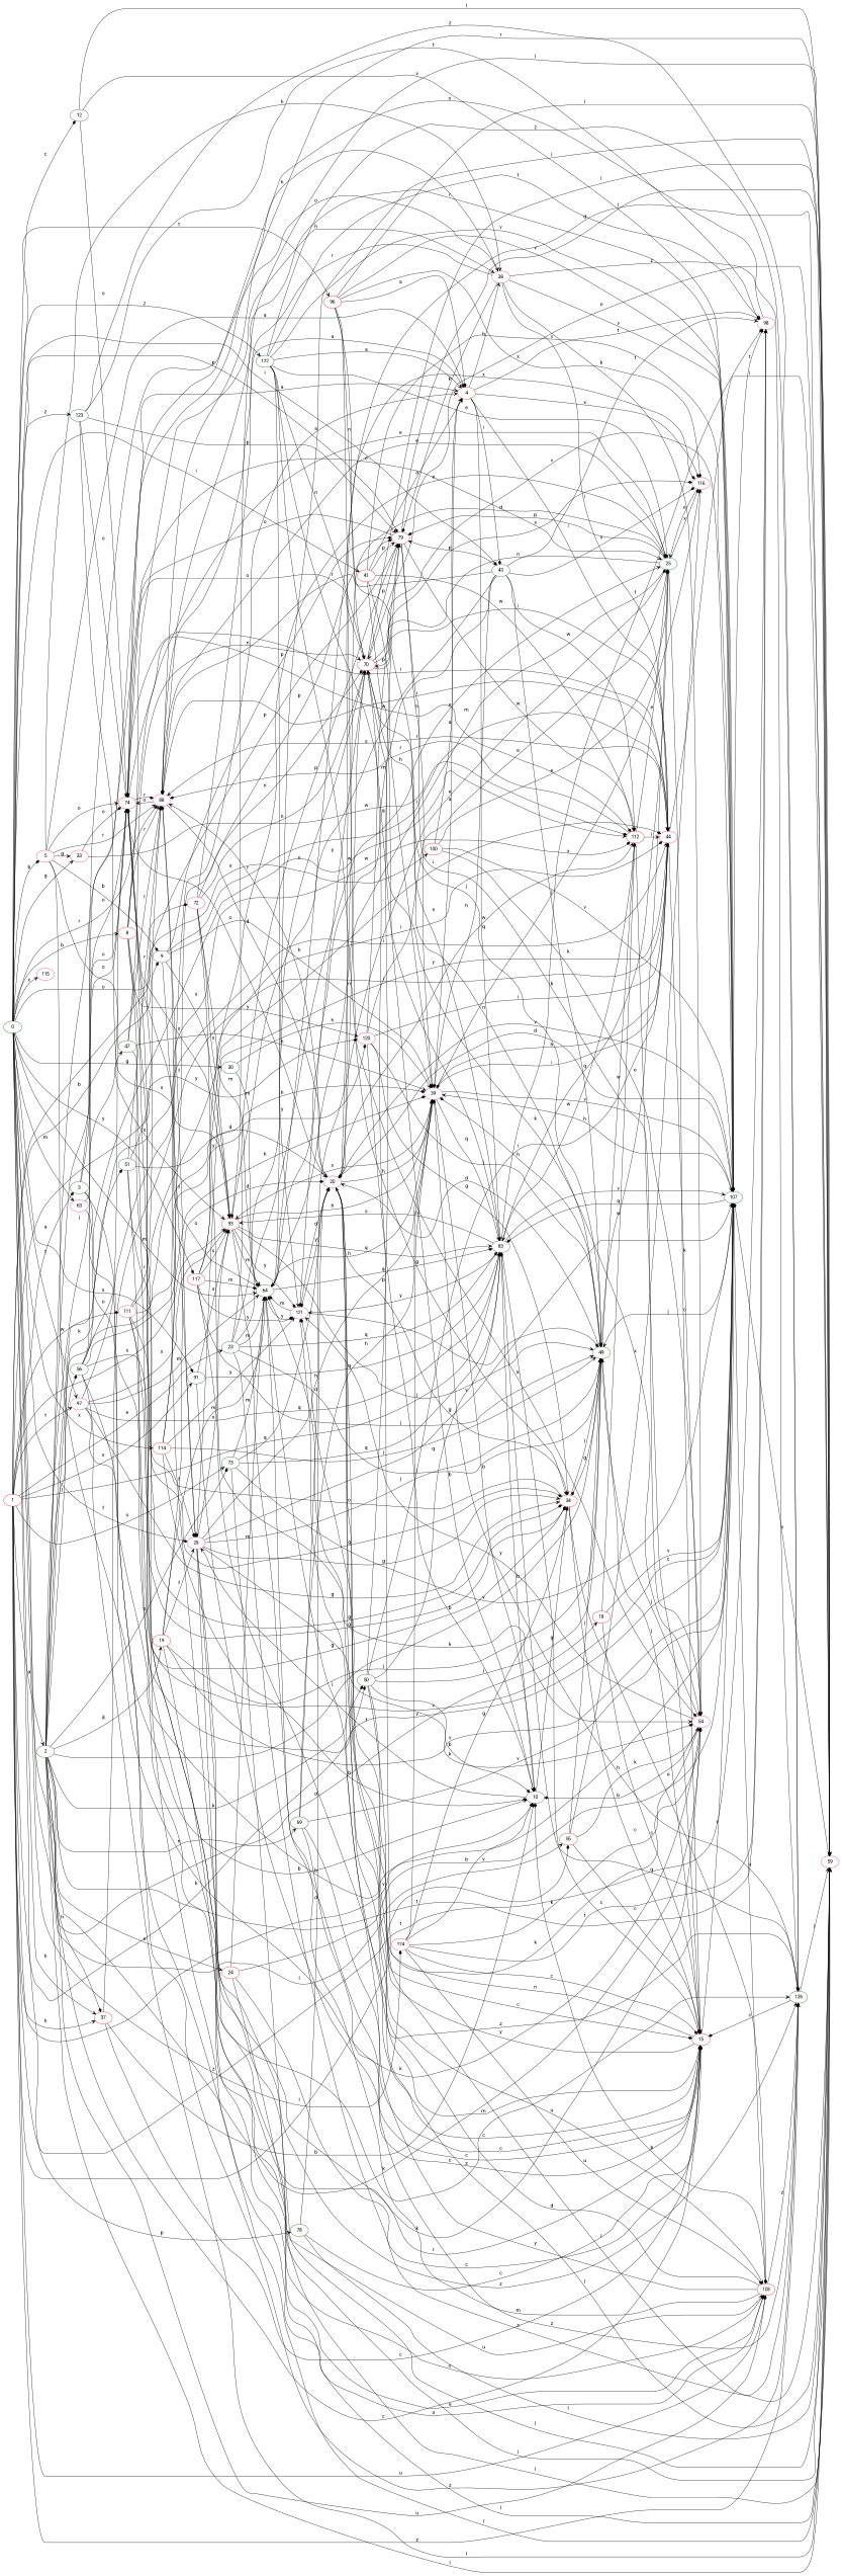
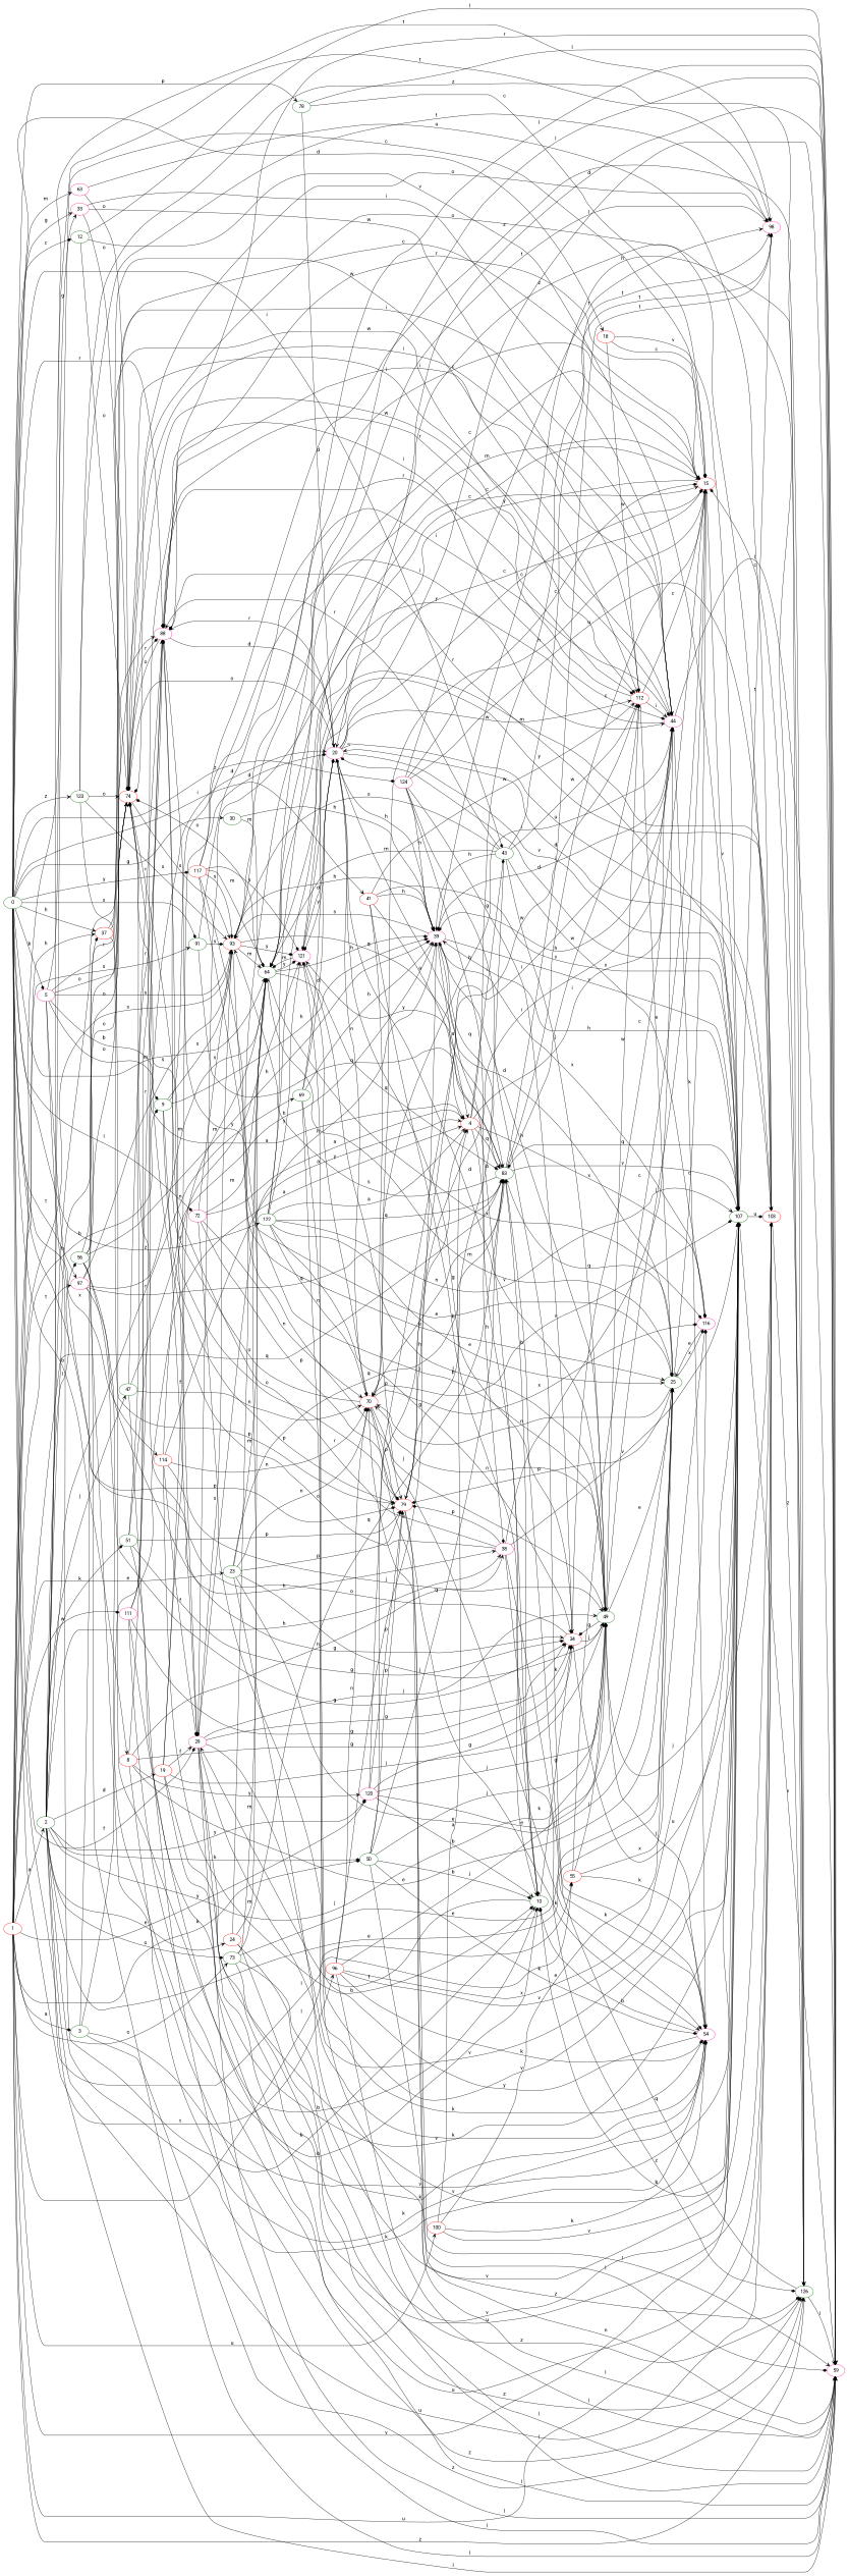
  strict digraph {
    fontname=Roboto
    rankdir=LR
    node [color=darkgreen fontname=Roboto]
    edge [arrowhead=vee fontname=Roboto]
    5 [color=deeppink]
    0
    8 [color=red]
    12
    18 [color=red]
    29 [color=deeppink]
    30
    33 [color=deeppink]
    37 [color=red]
    41 [color=red]
    43
    55 [color=red]
    63 [color=deeppink]
    64
    72 [color=deeppink]
    78
    79 [color=red]
    88 [color=deeppink]
    91
    96 [color=red]
    97 [color=deeppink]
    114 [color=red]
-   115 [color=deeppink]
    117 [color=red]
    122
    123
    124 [color=deeppink]
    9
    93 [color=red]
    38 [color=deeppink]
    4 [color=red]
    74 [color=red]
    10
    120 [color=deeppink]
    126
    25
    34 [color=red]
    107
    59 [color=deeppink]
    15 [color=red]
    112 [color=red]
    103 [color=red]
    49
    54 [color=deeppink]
    39 [color=deeppink]
    44 [color=deeppink]
    98 [color=deeppink]
    116 [color=deeppink]
    83
    121 [color=deeppink]
    70 [color=red]
    20 [color=deeppink]
    1 [color=red]
    2
    3
    23
    50
    73
    100 [color=red]
    111 [color=deeppink]
    19 [color=red]
    24 [color=red]
    47
    51
    56
    69
    5 -> 33 [label=g]
    5 -> 88 [label=r]
    5 -> 9 [arrowhead=diamond label=b]
    5 -> 93 [label=s]
    5 -> 38 [label=h]
    5 -> 4 [arrowhead=diamond label=a]
    5 -> 74 [label=o]
    5 -> 10 [label=b]
    0 -> 5 [arrowhead=diamond label=b]
    0 -> 8 [label=b]
    0 -> 12 [arrowhead=diamond label=c]
    0 -> 18 [label=d]
    0 -> 29 [arrowhead=diamond label=f]
    0 -> 30 [label=g]
    0 -> 33 [label=g]
    0 -> 37 [label=h]
    0 -> 41 [label=i]
    0 -> 43 [arrowhead=diamond label=i]
    0 -> 55 [label=l]
    0 -> 63 [label=m]
    0 -> 64 [label=m]
-   0 -> 72 [arrowhead=diamond label=o]
+   0 -> 72 [arrowhead=diamond label=l]
    0 -> 78 [label=p]
    0 -> 79 [arrowhead=diamond label=p]
    0 -> 88 [arrowhead=diamond label=r]
    0 -> 91 [arrowhead=diamond label=s]
    0 -> 96 [label=t]
    0 -> 97 [label=t]
    0 -> 114 [label=x]
-   0 -> 115 [label=x]
    0 -> 117 [arrowhead=diamond label=y]
    0 -> 122 [label=z]
    0 -> 123 [label=z]
    0 -> 124 [arrowhead=diamond label=z]
    8 -> 88 [label=r]
    8 -> 38 [label=h]
    8 -> 120 [label=y]
    8 -> 126 [label=z]
    8 -> 25 [arrowhead=diamond label=e]
    8 -> 34 [arrowhead=diamond label=g]
    12 -> 74 [arrowhead=diamond label=o]
    12 -> 107 [arrowhead=diamond label=v]
    12 -> 59 [label=l]
    18 -> 107 [label=v]
    18 -> 15 [arrowhead=diamond label=c]
    18 -> 112 [label=w]
    29 -> 93 [label=s]
    29 -> 126 [label=z]
    29 -> 34 [label=g]
    29 -> 107 [label=v]
    29 -> 59 [label=l]
    29 -> 103 [label=u]
    29 -> 49 [label=j]
    29 -> 54 [arrowhead=diamond label=k]
    29 -> 39 [label=h]
    30 -> 64 [label=m]
    30 -> 39 [label=h]
    33 -> 74 [arrowhead=diamond label=o]
    33 -> 112 [arrowhead=diamond label=w]
+   33 -> 44 [label=i]
    37 -> 10 [arrowhead=diamond label=b]
    37 -> 15 [label=c]
    37 -> 44 [arrowhead=diamond label=i]
    41 -> 79 [label=p]
    41 -> 4 [label=a]
    41 -> 10 [label=b]
    41 -> 107 [arrowhead=diamond label=v]
    41 -> 112 [label=w]
    41 -> 39 [arrowhead=diamond label=h]
    43 -> 64 [label=m]
    43 -> 79 [label=p]
    43 -> 88 [label=r]
    43 -> 93 [arrowhead=diamond label=s]
    43 -> 112 [label=w]
    43 -> 49 [label=j]
    43 -> 39 [arrowhead=diamond label=h]
    43 -> 98 [label=t]
    43 -> 116 [arrowhead=diamond label=x]
    55 -> 15 [label=c]
    55 -> 49 [arrowhead=diamond label=j]
    55 -> 54 [label=k]
    55 -> 116 [label=x]
    63 -> 74 [arrowhead=diamond label=o]
    63 -> 103 [label=u]
    64 -> 74 [arrowhead=diamond label=o]
    64 -> 59 [arrowhead=diamond label=l]
    64 -> 15 [label=c]
    64 -> 39 [arrowhead=diamond label=h]
    64 -> 116 [arrowhead=diamond label=x]
    64 -> 83 [arrowhead=diamond label=q]
    64 -> 121 [arrowhead=diamond label=y]
    72 -> 64 [arrowhead=diamond label=m]
    72 -> 79 [arrowhead=diamond label=p]
    72 -> 93 [arrowhead=diamond label=s]
    72 -> 4 [label=a]
    72 -> 54 [label=k]
    72 -> 70 [label=n]
    78 -> 59 [label=l]
    78 -> 15 [arrowhead=diamond label=c]
    78 -> 20 [label=d]
    79 -> 74 [label=o]
    79 -> 59 [label=l]
    79 -> 112 [label=w]
    79 -> 54 [label=k]
    79 -> 39 [arrowhead=diamond label=h]
    88 -> 29 [arrowhead=diamond label=f]
    88 -> 74 [label=o]
    88 -> 25 [label=e]
    88 -> 44 [label=i]
    88 -> 20 [label=d]
    91 -> 93 [arrowhead=diamond label=s]
    91 -> 15 [label=c]
    91 -> 83 [label=q]
    96 -> 4 [arrowhead=diamond label=a]
    96 -> 107 [label=v]
    96 -> 59 [label=l]
    96 -> 49 [arrowhead=diamond label=j]
    96 -> 54 [arrowhead=diamond label=k]
    96 -> 116 [arrowhead=diamond label=x]
    96 -> 70 [arrowhead=diamond label=n]
    97 -> 64 [label=m]
    97 -> 93 [label=s]
    97 -> 74 [label=o]
    97 -> 34 [label=g]
    97 -> 54 [label=k]
    97 -> 83 [arrowhead=diamond label=q]
    114 -> 29 [arrowhead=diamond label=f]
    114 -> 4 [label=a]
    114 -> 10 [arrowhead=diamond label=b]
    114 -> 49 [label=j]
    114 -> 121 [label=y]
    114 -> 70 [arrowhead=diamond label=n]
    117 -> 64 [arrowhead=diamond label=m]
    117 -> 93 [arrowhead=diamond label=s]
    117 -> 126 [label=z]
    117 -> 25 [arrowhead=diamond label=e]
    117 -> 49 [label=j]
    117 -> 44 [arrowhead=diamond label=i]
    117 -> 121 [arrowhead=diamond label=y]
    122 -> 4 [label=a]
    122 -> 126 [label=z]
    122 -> 25 [label=e]
    122 -> 34 [label=g]
    122 -> 107 [label=v]
    122 -> 98 [label=t]
    122 -> 83 [label=q]
    122 -> 121 [label=y]
    122 -> 70 [label=n]
    123 -> 79 [label=p]
    123 -> 93 [label=s]
    123 -> 74 [label=o]
    123 -> 126 [arrowhead=diamond label=z]
    123 -> 98 [arrowhead=diamond label=t]
    124 -> 10 [arrowhead=diamond label=b]
    124 -> 34 [label=g]
    124 -> 15 [arrowhead=diamond label=c]
    124 -> 103 [arrowhead=diamond label=u]
    124 -> 54 [label=k]
    124 -> 39 [label=h]
    124 -> 98 [label=t]
    9 -> 29 [label=f]
    9 -> 79 [arrowhead=diamond label=p]
    9 -> 93 [label=s]
    9 -> 39 [arrowhead=diamond label=h]
    9 -> 44 [label=i]
    93 -> 64 [label=m]
    93 -> 59 [label=l]
    93 -> 15 [arrowhead=diamond label=c]
    93 -> 49 [label=j]
    93 -> 39 [label=h]
    93 -> 83 [label=q]
    93 -> 121 [arrowhead=diamond label=y]
    38 -> 79 [arrowhead=diamond label=p]
    38 -> 88 [arrowhead=diamond label=r]
    38 -> 74 [arrowhead=diamond label=o]
    38 -> 126 [arrowhead=diamond label=z]
    38 -> 107 [label=v]
    38 -> 54 [label=k]
    38 -> 44 [arrowhead=diamond label=i]
    4 -> 43 [arrowhead=diamond label=i]
-   4 -> 38 [label=h]
+   4 -> 38 [arrowhead=diamond label=h]
    4 -> 44 [label=i]
    4 -> 98 [label=t]
    4 -> 116 [arrowhead=diamond label=x]
    4 -> 83 [label=q]
    74 -> 88 [arrowhead=diamond label=r]
    74 -> 93 [label=s]
    74 -> 112 [arrowhead=diamond label=w]
    74 -> 44 [label=i]
    10 -> 29 [label=f]
    10 -> 34 [arrowhead=diamond label=g]
    120 -> 79 [arrowhead=diamond label=p]
    120 -> 10 [label=b]
    120 -> 25 [arrowhead=diamond label=e]
    120 -> 34 [label=g]
    120 -> 49 [label=j]
    120 -> 44 [label=i]
    126 -> 59 [label=l]
    126 -> 15 [arrowhead=diamond label=c]
    126 -> 39 [arrowhead=diamond label=h]
    126 -> 83 [arrowhead=diamond label=q]
    25 -> 64 [label=m]
    25 -> 79 [arrowhead=diamond label=p]
    25 -> 15 [label=c]
    25 -> 116 [arrowhead=diamond label=x]
    25 -> 83 [label=q]
    25 -> 70 [label=n]
    25 -> 20 [arrowhead=diamond label=d]
    34 -> 74 [arrowhead=diamond label=o]
    34 -> 15 [arrowhead=diamond label=c]
    34 -> 103 [arrowhead=diamond label=u]
    34 -> 49 [label=j]
    107 -> 88 [arrowhead=diamond label=r]
    107 -> 103 [arrowhead=diamond label=u]
    107 -> 49 [label=j]
    107 -> 39 [label=h]
    107 -> 98 [arrowhead=diamond label=t]
    107 -> 83 [arrowhead=diamond label=q]
    107 -> 20 [arrowhead=diamond label=d]
    59 -> 88 [arrowhead=diamond label=r]
    59 -> 107 [arrowhead=diamond label=v]
    59 -> 70 [label=n]
    59 -> 20 [label=d]
    15 -> 64 [arrowhead=diamond label=m]
    15 -> 88 [arrowhead=diamond label=r]
    15 -> 107 [arrowhead=diamond label=v]
    15 -> 49 [label=j]
    15 -> 121 [arrowhead=diamond label=y]
    15 -> 70 [label=n]
    112 -> 88 [arrowhead=diamond label=r]
    112 -> 25 [arrowhead=diamond label=e]
    112 -> 15 [label=c]
    112 -> 44 [label=i]
    103 -> 64 [label=m]
    103 -> 74 [arrowhead=diamond label=o]
    103 -> 10 [arrowhead=diamond label=b]
    103 -> 126 [label=z]
    103 -> 121 [label=y]
    103 -> 20 [label=d]
    49 -> 25 [arrowhead=diamond label=e]
    49 -> 34 [arrowhead=diamond label=g]
    49 -> 112 [label=w]
    49 -> 39 [arrowhead=diamond label=h]
    49 -> 70 [label=n]
    49 -> 20 [label=d]
    54 -> 10 [arrowhead=diamond label=b]
    54 -> 49 [arrowhead=diamond label=j]
    54 -> 121 [label=y]
    39 -> 93 [label=s]
    39 -> 4 [label=a]
    39 -> 10 [label=b]
    39 -> 107 [label=v]
    39 -> 44 [arrowhead=diamond label=i]
    39 -> 116 [arrowhead=diamond label=x]
    39 -> 83 [label=q]
    44 -> 29 [arrowhead=diamond label=f]
    44 -> 88 [label=r]
    44 -> 59 [arrowhead=diamond label=l]
    44 -> 54 [arrowhead=diamond label=k]
    44 -> 39 [arrowhead=diamond label=h]
    98 -> 74 [label=o]
    116 -> 25 [label=e]
    83 -> 93 [label=s]
    83 -> 10 [arrowhead=diamond label=b]
    83 -> 107 [label=v]
    83 -> 15 [arrowhead=diamond label=c]
    83 -> 112 [arrowhead=diamond label=w]
    83 -> 98 [arrowhead=diamond label=t]
    83 -> 121 [label=y]
    83 -> 70 [label=n]
    121 -> 64 [arrowhead=diamond label=m]
    121 -> 49 [arrowhead=diamond label=j]
    121 -> 20 [arrowhead=diamond label=d]
    70 -> 79 [arrowhead=diamond label=p]
    70 -> 74 [arrowhead=diamond label=o]
    70 -> 107 [arrowhead=diamond label=v]
    70 -> 59 [arrowhead=diamond label=l]
    70 -> 54 [arrowhead=diamond label=k]
    70 -> 44 [label=i]
    70 -> 116 [arrowhead=diamond label=x]
    70 -> 121 [arrowhead=diamond label=y]
    20 -> 88 [label=r]
    20 -> 74 [arrowhead=diamond label=o]
    20 -> 34 [label=g]
    20 -> 107 [label=v]
    20 -> 59 [label=l]
    20 -> 15 [arrowhead=diamond label=c]
    20 -> 112 [label=w]
    20 -> 103 [label=u]
    20 -> 39 [arrowhead=diamond label=h]
    20 -> 121 [arrowhead=diamond label=y]
    20 -> 70 [arrowhead=diamond label=n]
    1 -> 37 [label=h]
    1 -> 55 [arrowhead=diamond label=l]
    1 -> 91 [label=s]
    1 -> 97 [label=t]
    1 -> 9 [arrowhead=diamond label=b]
    1 -> 93 [label=s]
    1 -> 120 [arrowhead=diamond label=y]
    1 -> 126 [label=z]
    1 -> 107 [arrowhead=diamond label=v]
    1 -> 103 [arrowhead=diamond label=u]
    1 -> 98 [label=t]
    1 -> 83 [label=q]
    1 -> 2 [label=a]
    1 -> 3 [arrowhead=diamond label=a]
    1 -> 23 [label=e]
    1 -> 50 [arrowhead=diamond label=k]
    1 -> 73 [label=o]
    1 -> 100 [label=u]
    1 -> 111 [arrowhead=diamond label=w]
    2 -> 37 [arrowhead=diamond label=h]
    2 -> 38 [label=h]
    2 -> 120 [arrowhead=diamond label=y]
    2 -> 25 [label=e]
    2 -> 59 [label=l]
    2 -> 15 [arrowhead=diamond label=c]
    2 -> 112 [label=w]
    2 -> 103 [arrowhead=diamond label=u]
    2 -> 49 [arrowhead=diamond label=j]
    2 -> 54 [arrowhead=diamond label=k]
    2 -> 98 [arrowhead=diamond label=t]
    2 -> 50 [arrowhead=diamond label=k]
    2 -> 73 [arrowhead=diamond label=o]
    2 -> 19 [label=d]
    2 -> 24 [label=e]
    2 -> 47 [label=j]
    2 -> 51 [arrowhead=diamond label=k]
    2 -> 56 [arrowhead=diamond label=l]
    2 -> 69 [label=n]
    3 -> 4 [label=a]
    3 -> 74 [label=o]
    3 -> 126 [label=z]
    3 -> 107 [label=v]
    23 -> 64 [arrowhead=diamond label=m]
    23 -> 79 [arrowhead=diamond label=p]
    23 -> 126 [arrowhead=diamond label=z]
    23 -> 25 [label=e]
    23 -> 49 [label=j]
    23 -> 83 [arrowhead=diamond label=q]
    23 -> 70 [label=n]
    50 -> 79 [label=p]
    50 -> 10 [arrowhead=diamond label=b]
    50 -> 59 [label=l]
    50 -> 49 [arrowhead=diamond label=j]
    50 -> 54 [arrowhead=diamond label=k]
    50 -> 44 [label=i]
    50 -> 83 [arrowhead=diamond label=q]
    73 -> 64 [label=m]
    73 -> 25 [arrowhead=diamond label=e]
    73 -> 107 [arrowhead=diamond label=v]
    73 -> 59 [arrowhead=diamond label=l]
    73 -> 83 [label=q]
    100 -> 4 [label=a]
    100 -> 25 [arrowhead=diamond label=e]
    100 -> 107 [arrowhead=diamond label=v]
    100 -> 54 [label=k]
    111 -> 88 [arrowhead=diamond label=r]
    111 -> 34 [arrowhead=diamond label=g]
    111 -> 107 [label=v]
    111 -> 103 [arrowhead=diamond label=u]
-   111 -> 39 [arrowhead=diamond label=h]
    111 -> 44 [arrowhead=diamond label=i]
    19 -> 29 [label=f]
    19 -> 64 [label=m]
    19 -> 107 [arrowhead=diamond label=v]
    19 -> 59 [label=l]
    19 -> 49 [label=j]
    19 -> 20 [arrowhead=diamond label=d]
    24 -> 64 [label=m]
    24 -> 107 [arrowhead=diamond label=v]
    24 -> 59 [arrowhead=diamond label=l]
    24 -> 15 [label=c]
    47 -> 88 [label=r]
    47 -> 59 [arrowhead=diamond label=l]
    47 -> 39 [label=h]
    47 -> 70 [label=n]
    51 -> 79 [label=p]
    51 -> 88 [arrowhead=diamond label=r]
    51 -> 34 [arrowhead=diamond label=g]
    51 -> 54 [arrowhead=diamond label=k]
    51 -> 20 [label=d]
    56 -> 74 [label=o]
    56 -> 10 [label=b]
    56 -> 34 [arrowhead=diamond label=g]
    56 -> 59 [arrowhead=diamond label=l]
    56 -> 112 [arrowhead=diamond label=w]
    56 -> 39 [arrowhead=diamond label=h]
    56 -> 44 [label=i]
    69 -> 126 [arrowhead=diamond label=z]
    69 -> 107 [label=v]
    69 -> 15 [arrowhead=diamond label=c]
    69 -> 39 [label=h]
    69 -> 20 [arrowhead=diamond label=d]
  }
